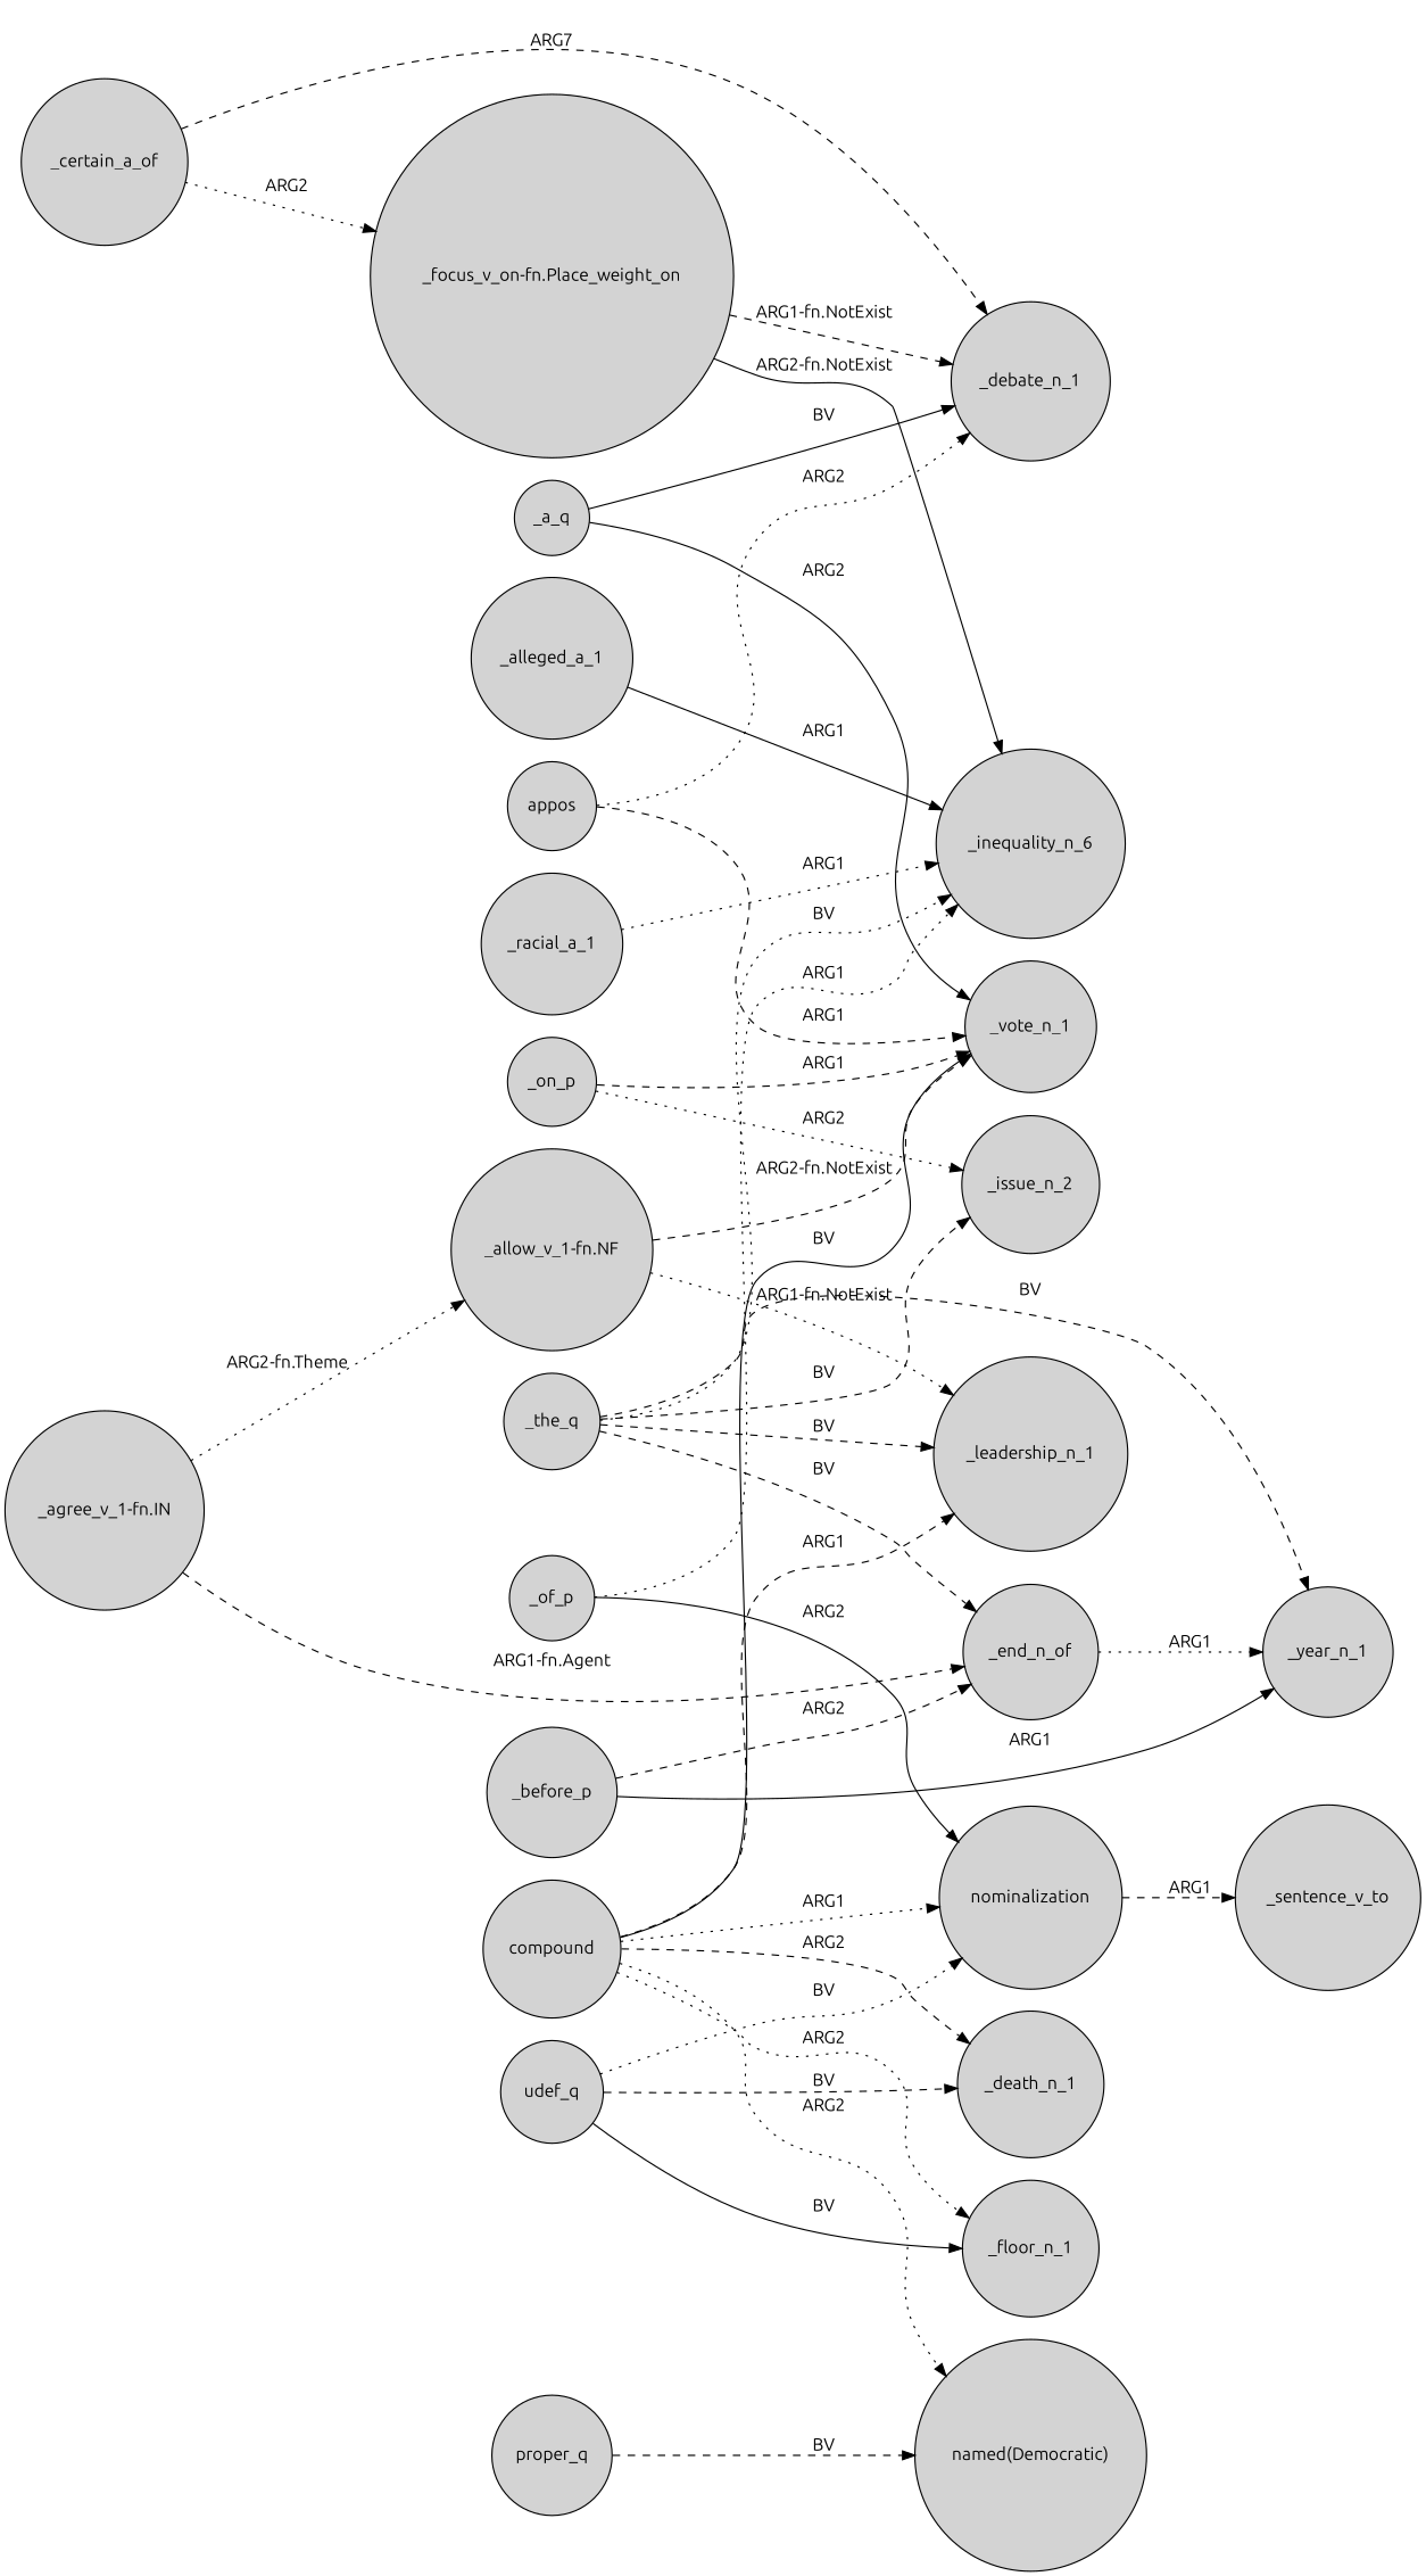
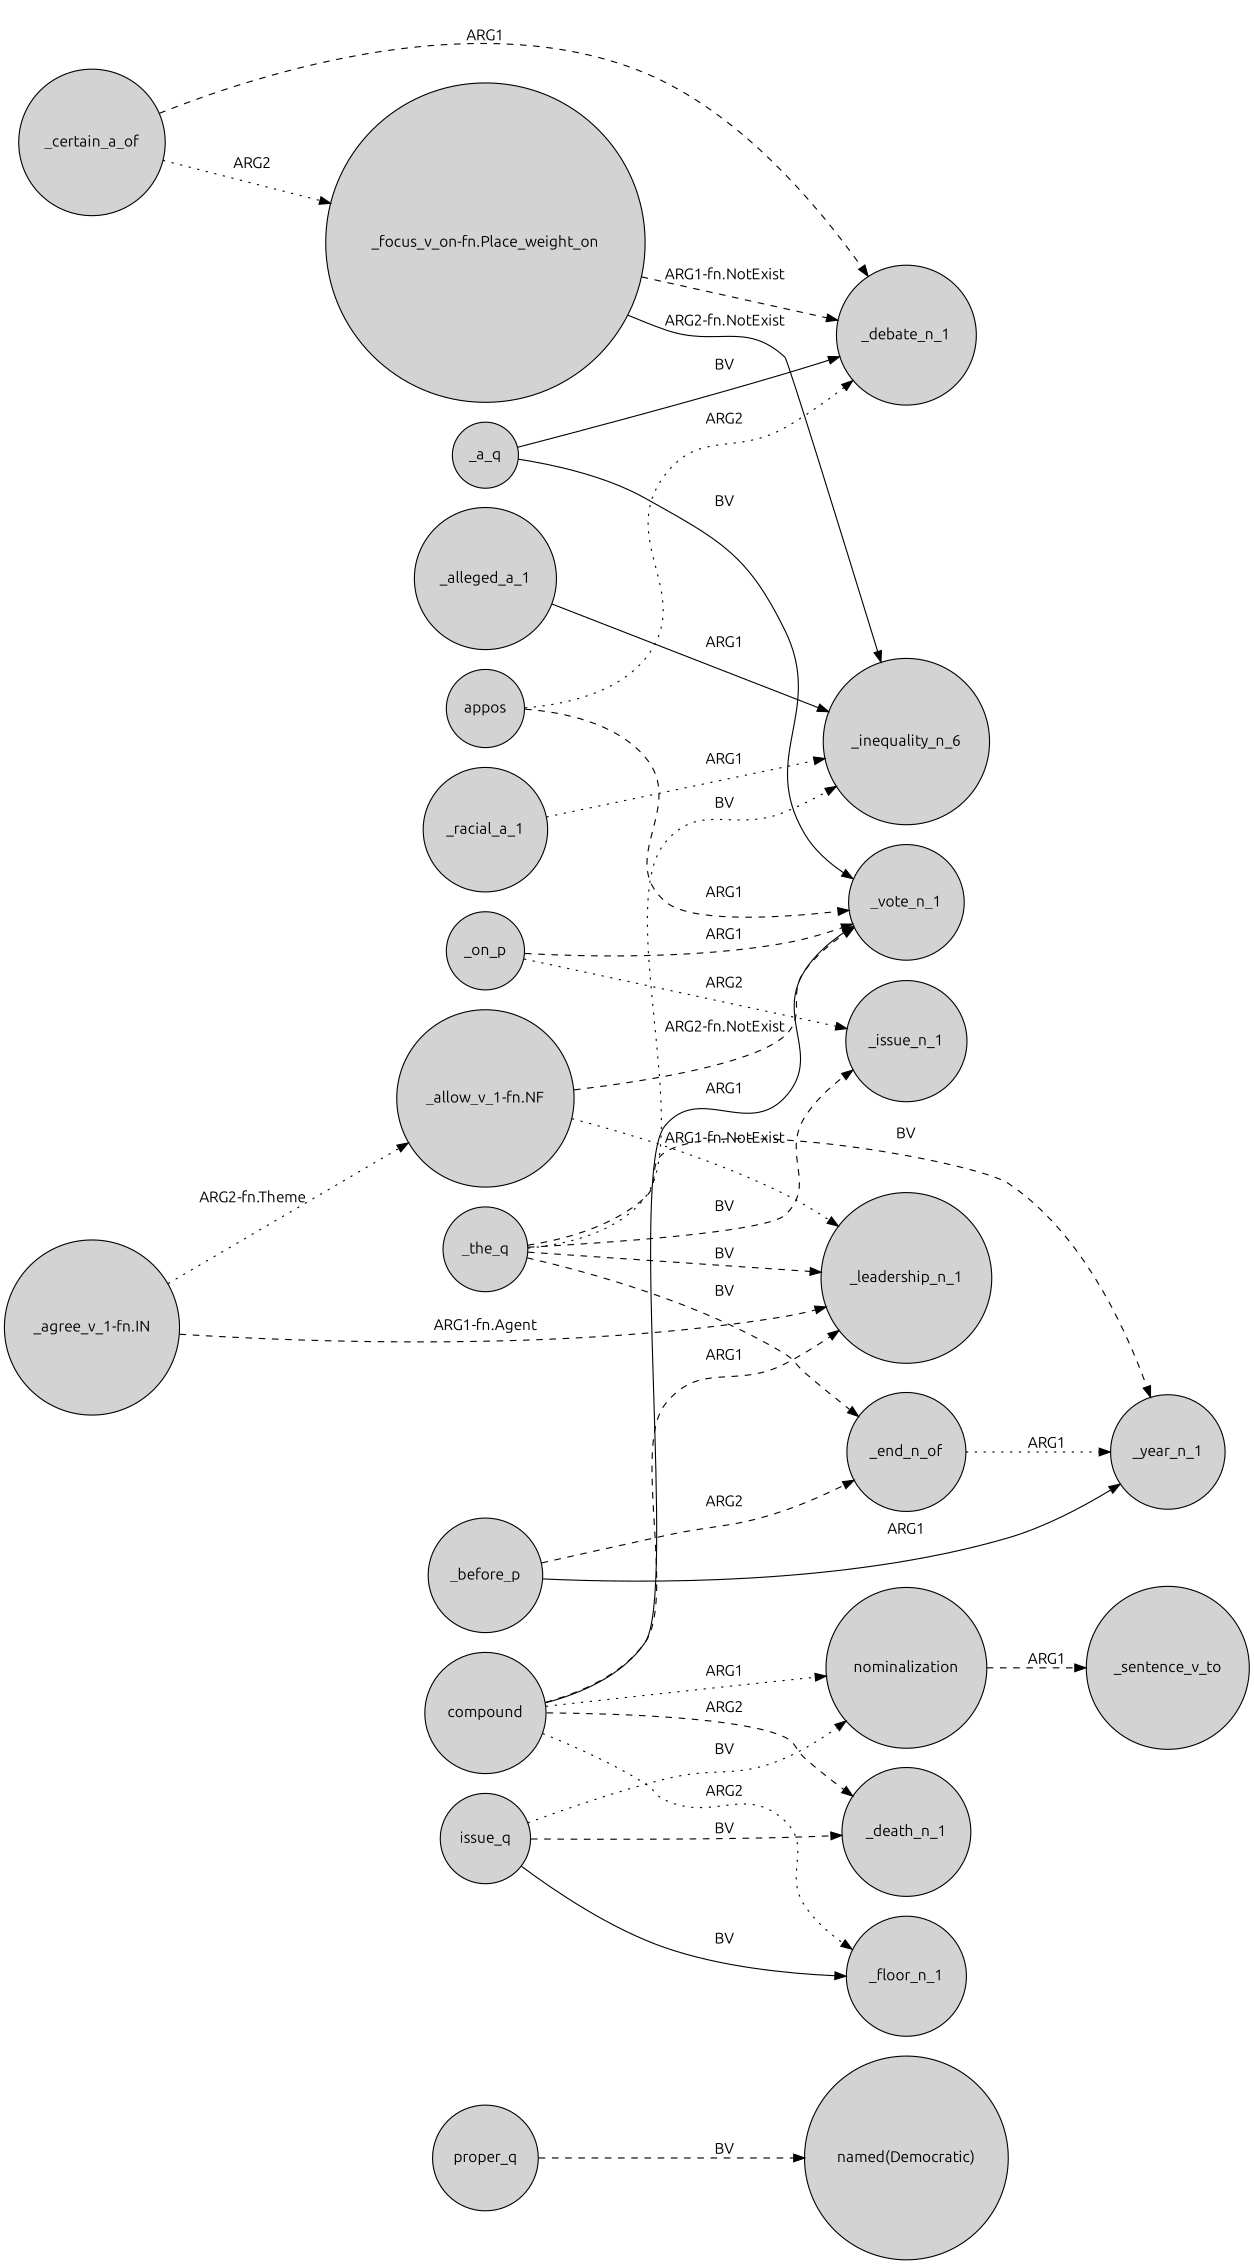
  digraph {
    fontname=Ubuntu
    rankdir=LR
    node [fontname=Ubuntu shape=circle style=filled]
    edge [fontname=Ubuntu style=dashed]
    appos
    _vote_n_1
    _debate_n_1
    n4 [label=_inequality_n_6]
    _racial_a_1
    "_focus_v_on-fn.Place_weight_on"
    _alleged_a_1
    _on_p
-   _issue_n_1 [label=_issue_n_2]
+   _issue_n_1
    compound
    _floor_n_1
    nominalization
    "named(Democratic)"
    _leadership_n_1
    _death_n_1
    _sentence_v_to
    _the_q
    _end_n_of
    _year_n_1
    _certain_a_of
    proper_q
    "_allow_v_1-fn.NF"
-   _of_p
    "_agree_v_1-fn.IN"
    _before_p
    _a_q
-   udef_q
+   udef_q [label=issue_q]
    appos -> _vote_n_1 [label=ARG1]
    appos -> _debate_n_1 [label=ARG2 style=dotted]
    _racial_a_1 -> n4 [label=ARG1 style=dotted]
    "_focus_v_on-fn.Place_weight_on" -> _debate_n_1 [label="ARG1-fn.NotExist"]
    "_focus_v_on-fn.Place_weight_on" -> n4 [label="ARG2-fn.NotExist" style=solid]
    _alleged_a_1 -> n4 [label=ARG1 style=solid]
    _on_p -> _vote_n_1 [label=ARG1]
    _on_p -> _issue_n_1 [label=ARG2 style=dotted]
-   compound -> _vote_n_1 [label=BV style=solid]
+   compound -> _vote_n_1 [label=ARG1 style=solid]
    compound -> _floor_n_1 [label=ARG2 style=dotted]
    compound -> nominalization [label=ARG1 style=dotted]
-   compound -> "named(Democratic)" [label=ARG2 style=dotted]
    compound -> _leadership_n_1 [label=ARG1]
    compound -> _death_n_1 [label=ARG2]
    nominalization -> _sentence_v_to [label=ARG1]
    _the_q -> n4 [label=BV style=dotted]
    _the_q -> _issue_n_1 [label=BV]
    _the_q -> _leadership_n_1 [label=BV]
    _the_q -> _end_n_of [label=BV]
    _the_q -> _year_n_1 [label=BV]
    _end_n_of -> _year_n_1 [label=ARG1 style=dotted]
-   _certain_a_of -> _debate_n_1 [label=ARG7]
+   _certain_a_of -> _debate_n_1 [label=ARG1]
    _certain_a_of -> "_focus_v_on-fn.Place_weight_on" [label=ARG2 style=dotted]
    proper_q -> "named(Democratic)" [label=BV]
    "_allow_v_1-fn.NF" -> _vote_n_1 [label="ARG2-fn.NotExist"]
    "_allow_v_1-fn.NF" -> _leadership_n_1 [label="ARG1-fn.NotExist" style=dotted]
-   _of_p -> n4 [label=ARG1 style=dotted]
-   _of_p -> nominalization [label=ARG2 style=solid]
-   "_agree_v_1-fn.IN" -> _end_n_of [label="ARG1-fn.Agent"]
+   "_agree_v_1-fn.IN" -> _leadership_n_1 [label="ARG1-fn.Agent"]
    "_agree_v_1-fn.IN" -> "_allow_v_1-fn.NF" [label="ARG2-fn.Theme" style=dotted]
    _before_p -> _end_n_of [label=ARG2]
    _before_p -> _year_n_1 [label=ARG1 style=solid]
-   _a_q -> _vote_n_1 [label=ARG2 style=solid]
+   _a_q -> _vote_n_1 [label=BV style=solid]
    _a_q -> _debate_n_1 [label=BV style=solid]
    udef_q -> _floor_n_1 [label=BV style=solid]
    udef_q -> nominalization [label=BV style=dotted]
    udef_q -> _death_n_1 [label=BV]
  }
